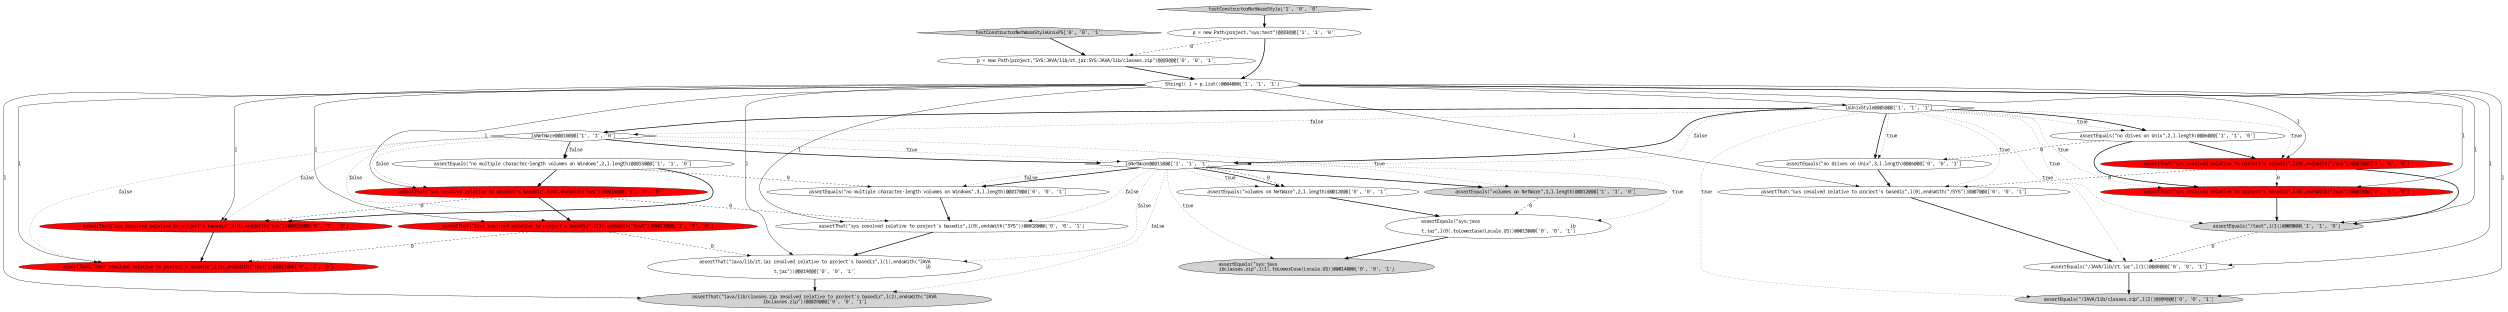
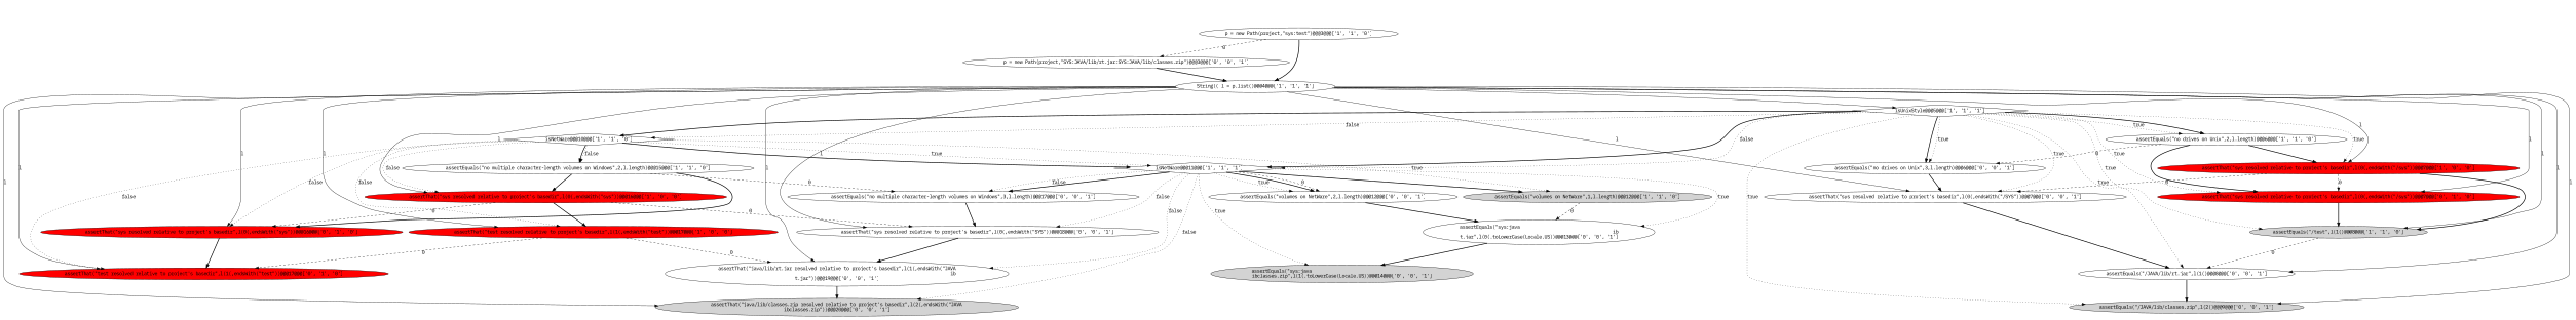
  digraph {
    fontname="IBM Plex Mono"
    node [fillcolor=white fontname="IBM Plex Mono" shape=ellipse style=filled]
    edge [fontname="IBM Plex Mono" style=bold]
    n1 [fillcolor=red label="assertThat(\"test resolved relative to project's basedir\",l(1(,endsWith(\"\test\"))@@@17@@@['0', '1', '0']"]
    n2 [label="isUnixStyle@@@5@@@['1', '1', '1']" shape=diamond]
    n3 [label="isNetWare@@@11@@@['1', '1', '1']" shape=diamond]
    n4 [fillcolor=red label="assertThat(\"sys resolved relative to project's basedir\",l(0(,endsWith(\"/sys\"))@@@7@@@['1', '0', '0']"]
    n5 [fillcolor=red label="assertThat(\"sys resolved relative to project's basedir\",l(0(,endsWith(\"/sys\"))@@@7@@@['0', '1', '0']"]
    n6 [label="assertEquals(\"no drives on Unix\",2,l.length)@@@6@@@['1', '1', '0']"]
    n7 [fillcolor=lightgray label="assertEquals(\"/test\",l(1()@@@8@@@['1', '1', '0']"]
    n8 [label="assertEquals(\"/JAVA/lib/rt.jar\",l(1()@@@8@@@['0', '0', '1']"]
    n9 [label="isNetWare@@@10@@@['1', '1', '0']" shape=diamond]
    n10 [label="assertEquals(\"no drives on Unix\",3,l.length)@@@6@@@['0', '0', '1']"]
    n11 [fillcolor=lightgray label="assertEquals(\"/JAVA/lib/classes.zip\",l(2()@@@9@@@['0', '0', '1']"]
    n12 [label="assertThat(\"sys resolved relative to project's basedir\",l(0(,endsWith(\"/SYS\"))@@@7@@@['0', '0', '1']"]
    n13 [label="assertEquals(\"volumes on NetWare\",2,l.length)@@@12@@@['0', '0', '1']"]
    n14 [fillcolor=lightgray label="assertEquals(\"volumes on NetWare\",1,l.length)@@@12@@@['1', '1', '0']"]
    n15 [fillcolor=lightgray label="assertThat(\"java/lib/classes.zip resolved relative to project's basedir\",l(2(,endsWith(\"\JAVA\lib\classes.zip\"))@@@20@@@['0', '0', '1']"]
    n16 [label="assertEquals(\"no multiple character-length volumes on Windows\",3,l.length)@@@17@@@['0', '0', '1']"]
    n17 [label="assertThat(\"java/lib/rt.jar resolved relative to project's basedir\",l(1(,endsWith(\"\JAVA\lib\rt.jar\"))@@@19@@@['0', '0', '1']"]
    n18 [fillcolor=lightgray label="assertEquals(\"sys:\java\lib\classes.zip\",l(1(.toLowerCase(Locale.US))@@@14@@@['0', '0', '1']"]
    n19 [label="assertEquals(\"sys:\java\lib\rt.jar\",l(0(.toLowerCase(Locale.US))@@@13@@@['0', '0', '1']"]
    n20 [label="assertThat(\"sys resolved relative to project's basedir\",l(0(,endsWith(\"\SYS\"))@@@18@@@['0', '0', '1']"]
    n21 [fillcolor=red label="assertThat(\"test resolved relative to project's basedir\",l(1(,endsWith(\"\test\"))@@@17@@@['1', '0', '0']"]
    n22 [fillcolor=red label="assertThat(\"sys resolved relative to project's basedir\",l(0(,endsWith(\"\sys\"))@@@16@@@['1', '0', '0']"]
    n23 [fillcolor=red label="assertThat(\"sys resolved relative to project's basedir\",l(0(,endsWith(\"\sys\"))@@@16@@@['0', '1', '0']"]
    n24 [label="assertEquals(\"no multiple character-length volumes on Windows\",2,l.length)@@@15@@@['1', '1', '0']"]
-   n25 [fillcolor=lightgray label="testConstructorNetWareStyleUnixPS['0', '0', '1']" shape=diamond]
    n26 [label="p = new Path(project,\"SYS:\JAVA/lib/rt.jar:SYS:\JAVA/lib/classes.zip\")@@@3@@@['0', '0', '1']"]
    n27 [label="String(( l = p.list()@@@4@@@['1', '1', '1']"]
    n28 [label="p = new Path(project,\"sys:\test\")@@@3@@@['1', '1', '0']"]
-   n29 [fillcolor=lightgray label="testConstructorNetWareStyle['1', '0', '0']" shape=diamond]
    n2 -> n3 [label=false style=dotted]
    n2 -> n3
    n2 -> n4 [label=true style=dotted]
    n2 -> n5 [label=true style=dotted]
    n2 -> n6
    n2 -> n6 [label=true style=dotted]
    n2 -> n7 [label=true style=dotted]
    n2 -> n8 [label=true style=dotted]
    n2 -> n9
    n2 -> n9 [label=false style=dotted]
    n2 -> n10
    n2 -> n10 [label=true style=dotted]
    n2 -> n11 [label=true style=dotted]
    n2 -> n12 [label=true style=dotted]
    n3 -> n13
    n3 -> n13 [label=0 style=dashed]
    n3 -> n13 [label=true style=dotted]
    n3 -> n14
    n3 -> n15 [label=false style=dotted]
    n3 -> n16
    n3 -> n16 [label=false style=dotted]
    n3 -> n17 [label=false style=dotted]
    n3 -> n18 [label=true style=dotted]
    n3 -> n19 [label=true style=dotted]
    n3 -> n20 [label=false style=dotted]
    n4 -> n5 [label=0 style=dashed]
    n4 -> n7
    n4 -> n12 [label=0 style=dashed]
    n5 -> n7
    n6 -> n4
    n6 -> n5
    n6 -> n10 [label=0 style=dashed]
    n7 -> n8 [label=0 style=dashed]
    n8 -> n11
    n9 -> n1 [label=false style=dotted]
    n9 -> n3
    n9 -> n3 [label=true style=dotted]
    n9 -> n14 [label=true style=dotted]
    n9 -> n21 [label=false style=dotted]
    n9 -> n22 [label=false style=dotted]
    n9 -> n23 [label=false style=dotted]
    n9 -> n24 [label=false style=dotted]
    n9 -> n24
    n10 -> n12
    n12 -> n8
    n13 -> n19
    n14 -> n19 [label=0 style=dashed]
    n16 -> n20
    n17 -> n15
    n19 -> n18
    n20 -> n17
    n21 -> n1 [label=0 style=dashed]
    n21 -> n17 [label=0 style=dashed]
    n22 -> n20 [label=0 style=dashed]
    n22 -> n21
    n22 -> n23 [label=0 style=dashed]
    n23 -> n1
    n24 -> n16 [label=0 style=dashed]
    n24 -> n22
    n24 -> n23
-   n25 -> n26
    n26 -> n27
    n27 -> n1 [label=l style=solid]
    n27 -> n2 [style=solid]
    n27 -> n4 [label=l style=solid]
    n27 -> n5 [label=l style=solid]
    n27 -> n7 [label=l style=solid]
    n27 -> n8 [label=l style=solid]
    n27 -> n11 [label=l style=solid]
    n27 -> n12 [label=l style=solid]
    n27 -> n15 [label=l style=solid]
    n27 -> n17 [label=l style=solid]
    n27 -> n20 [label=l style=solid]
    n27 -> n21 [label=l style=solid]
    n27 -> n22 [label=l style=solid]
    n27 -> n23 [label=l style=solid]
    n28 -> n26 [label=0 style=dashed]
    n28 -> n27
-   n29 -> n28
  }
